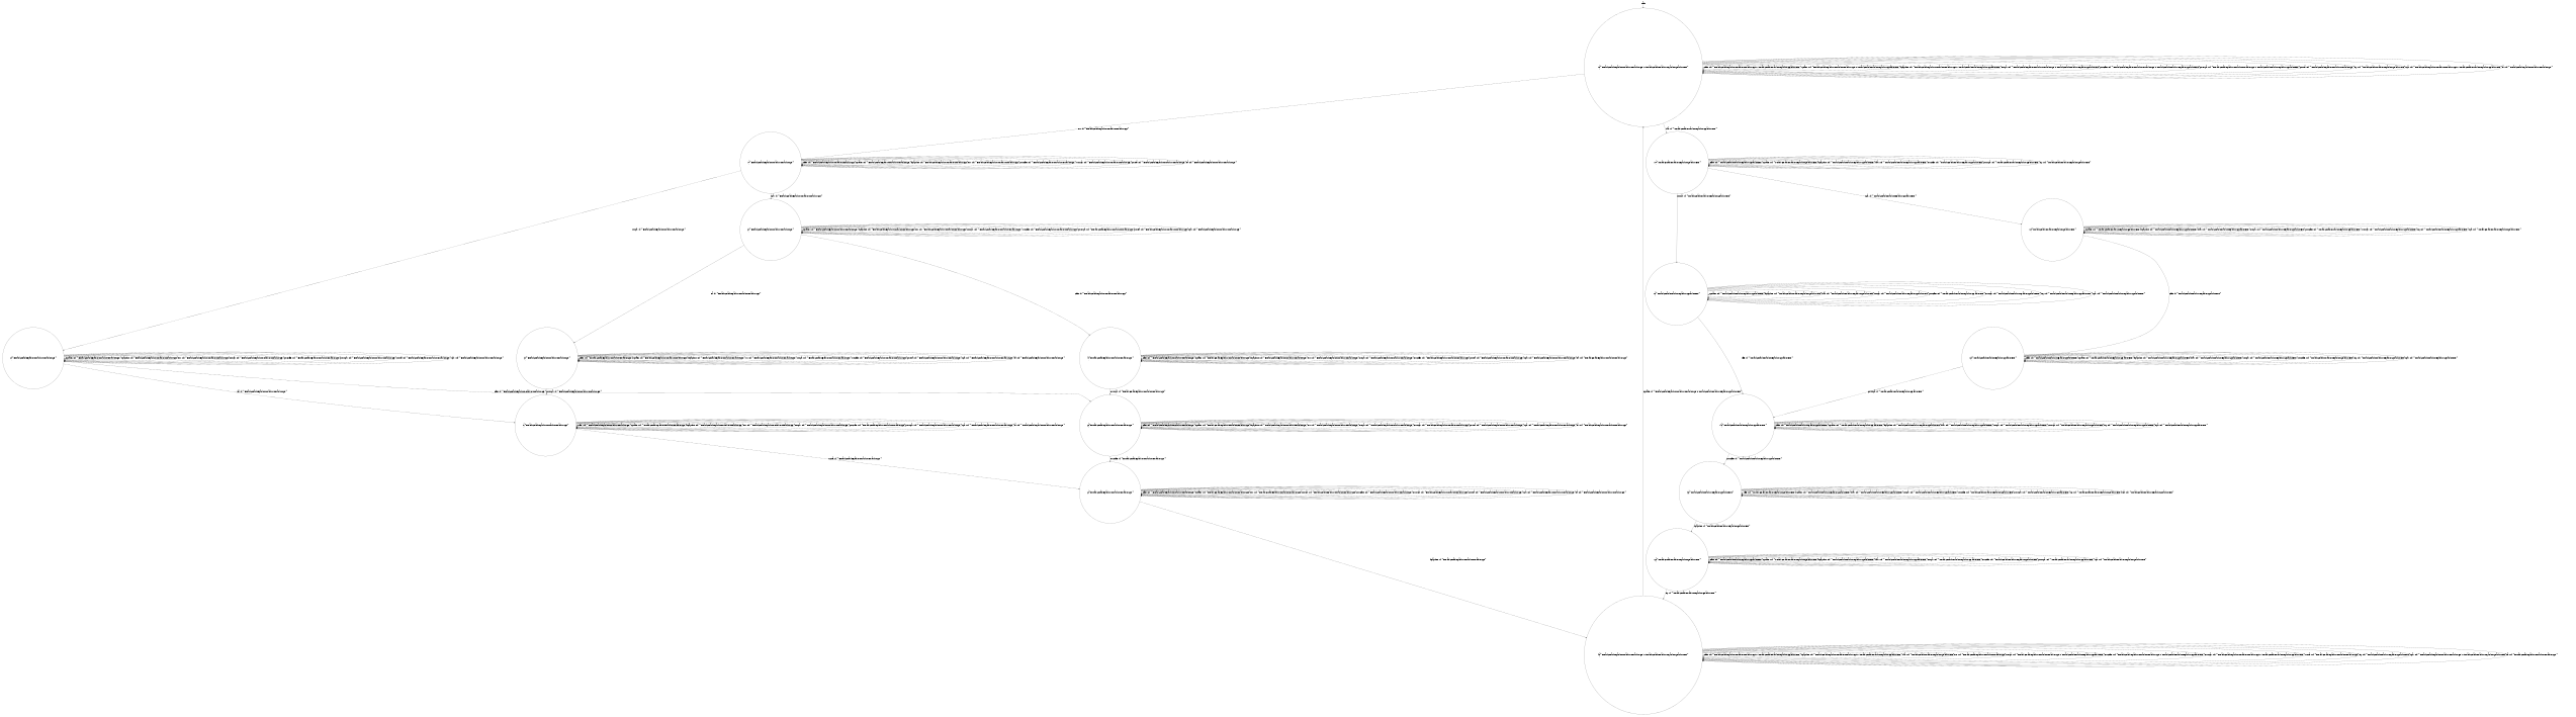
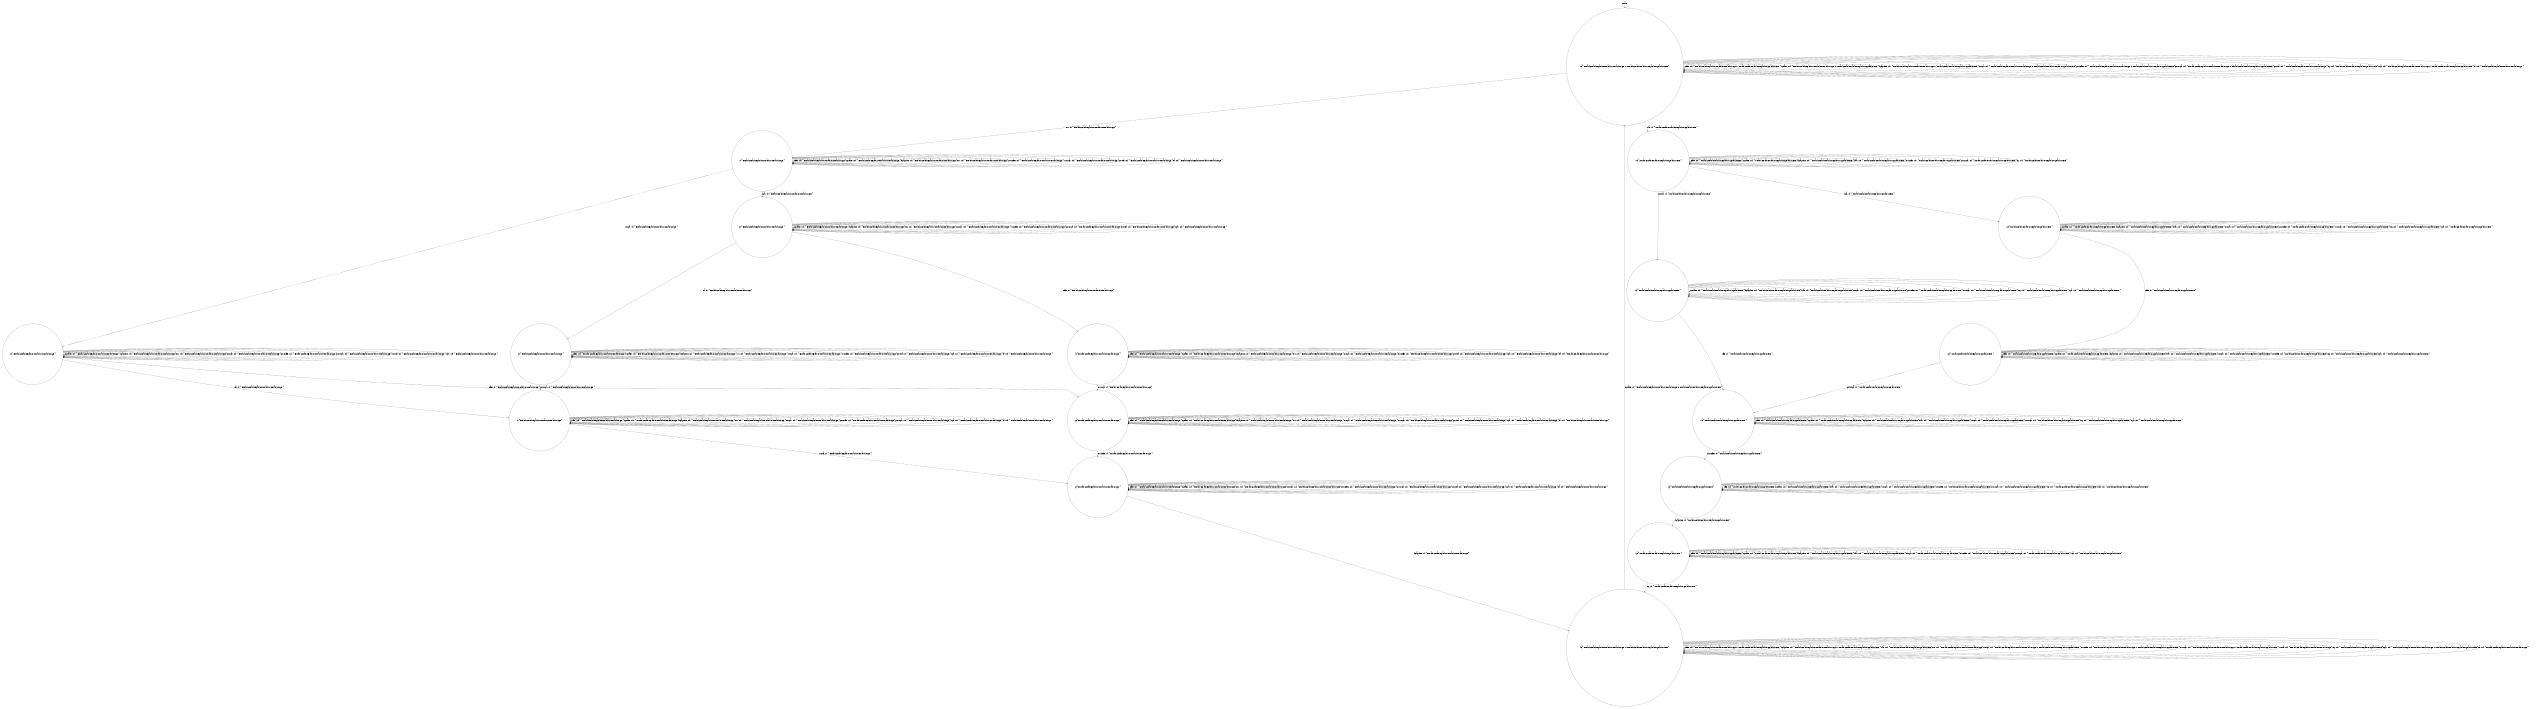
  digraph {
    node [shape=circle]
    edge [lblstyle="above, sloped"]
    n1 [label="0@[((EUR and COF and TEA and not DOL and not TON and not CAP) or (DOL and COF and TON and not TEA and not CAP and not EUR))]"]
    n2 [label="1@[((EUR and COF and TEA and not DOL and not TON and not CAP))]"]
    n3 [label="10@[((DOL and COF and TON and not TEA and not CAP and not EUR))]"]
    n4 [label="2@[((EUR and COF and TEA and not DOL and not TON and not CAP))]"]
    n5 [label="3@[((EUR and COF and TEA and not DOL and not TON and not CAP))]"]
    n6 [label="6@[((EUR and COF and TEA and not DOL and not TON and not CAP))]"]
    n7 [label="7@[((EUR and COF and TEA and not DOL and not TON and not CAP))]"]
    n8 [label="4@[((EUR and COF and TEA and not DOL and not TON and not CAP))]"]
    n9 [label="5@[((EUR and COF and TEA and not DOL and not TON and not CAP))]"]
    n10 [label="8@[((EUR and COF and TEA and not DOL and not TON and not CAP))]"]
    n11 [label="9@[((EUR and COF and TEA and not DOL and not TON and not CAP) or (DOL and COF and TON and not TEA and not CAP and not EUR))]"]
    n12 [label="11@[((DOL and COF and TON and not TEA and not CAP and not EUR))]"]
    n13 [label="12@[((DOL and COF and TON and not TEA and not CAP and not EUR))]"]
    n14 [label="14@[((DOL and COF and TON and not TEA and not CAP and not EUR))]"]
    n15 [label="13@[((DOL and COF and TON and not TEA and not CAP and not EUR))]"]
    n16 [label="15@[((DOL and COF and TON and not TEA and not CAP and not EUR))]"]
    n17 [label="16@[((DOL and COF and TON and not TEA and not CAP and not EUR))]"]
-   __start0 [height=0 shape=none width=0 label=__and0]
+   __start0 [height=0 shape=none width=0]
    n1 -> n1 [label="coffee / nok() [((EUR and COF and TEA and not DOL and not TON and not CAP) or (DOL and COF and TON and not TEA and not CAP and not EUR))]"]
    n1 -> n1 [label="cup_taken / nok() [((EUR and COF and TEA and not DOL and not TON and not CAP) or (DOL and COF and TON and not TEA and not CAP and not EUR))]"]
    n1 -> n1 [label="display_done / nok() [((EUR and COF and TEA and not DOL and not TON and not CAP) or (DOL and COF and TON and not TEA and not CAP and not EUR))]"]
    n1 -> n1 [label="no_sugar / nok() [((EUR and COF and TEA and not DOL and not TON and not CAP) or (DOL and COF and TON and not TEA and not CAP and not EUR))]"]
    n1 -> n1 [label="pour_coffee / nok() [((EUR and COF and TEA and not DOL and not TON and not CAP) or (DOL and COF and TON and not TEA and not CAP and not EUR))]"]
    n1 -> n1 [label="pour_sugar / nok() [((EUR and COF and TEA and not DOL and not TON and not CAP) or (DOL and COF and TON and not TEA and not CAP and not EUR))]"]
    n1 -> n1 [label="pour_tea / nok() [((EUR and COF and TEA and not DOL and not TON and not CAP))]"]
    n1 -> n1 [label="ring / nok() [((DOL and COF and TON and not TEA and not CAP and not EUR))]"]
    n1 -> n1 [label="sugar / nok() [((EUR and COF and TEA and not DOL and not TON and not CAP) or (DOL and COF and TON and not TEA and not CAP and not EUR))]"]
    n1 -> n1 [label="tea / nok() [((EUR and COF and TEA and not DOL and not TON and not CAP))]"]
    n1 -> n2 [label="euro / ok() [((EUR and COF and TEA and not DOL and not TON and not CAP))]"]
    n1 -> n3 [label="dollar / ok() [((DOL and COF and TON and not TEA and not CAP and not EUR))]"]
    n2 -> n2 [label="coffee / nok() [((EUR and COF and TEA and not DOL and not TON and not CAP))]"]
    n2 -> n2 [label="cup_taken / nok() [((EUR and COF and TEA and not DOL and not TON and not CAP))]"]
    n2 -> n2 [label="display_done / nok() [((EUR and COF and TEA and not DOL and not TON and not CAP))]"]
    n2 -> n2 [label="euro / nok() [((EUR and COF and TEA and not DOL and not TON and not CAP))]"]
    n2 -> n2 [label="pour_coffee / nok() [((EUR and COF and TEA and not DOL and not TON and not CAP))]"]
    n2 -> n2 [label="pour_sugar / nok() [((EUR and COF and TEA and not DOL and not TON and not CAP))]"]
    n2 -> n2 [label="pour_tea / nok() [((EUR and COF and TEA and not DOL and not TON and not CAP))]"]
    n2 -> n2 [label="tea / nok() [((EUR and COF and TEA and not DOL and not TON and not CAP))]"]
    n2 -> n4 [label="no_sugar / ok() [((EUR and COF and TEA and not DOL and not TON and not CAP))]"]
    n2 -> n5 [label="sugar / ok() [((EUR and COF and TEA and not DOL and not TON and not CAP))]"]
    n3 -> n3 [label="coffee / nok() [((DOL and COF and TON and not TEA and not CAP and not EUR))]"]
    n3 -> n3 [label="cup_taken / nok() [((DOL and COF and TON and not TEA and not CAP and not EUR))]"]
    n3 -> n3 [label="display_done / nok() [((DOL and COF and TON and not TEA and not CAP and not EUR))]"]
    n3 -> n3 [label="dollar / nok() [((DOL and COF and TON and not TEA and not CAP and not EUR))]"]
    n3 -> n3 [label="pour_coffee / nok() [((DOL and COF and TON and not TEA and not CAP and not EUR))]"]
    n3 -> n3 [label="pour_sugar / nok() [((DOL and COF and TON and not TEA and not CAP and not EUR))]"]
    n3 -> n3 [label="ring / nok() [((DOL and COF and TON and not TEA and not CAP and not EUR))]"]
    n3 -> n12 [label="no_sugar / ok() [((DOL and COF and TON and not TEA and not CAP and not EUR))]"]
    n3 -> n13 [label="sugar / ok() [((DOL and COF and TON and not TEA and not CAP and not EUR))]"]
    n4 -> n4 [label="cup_taken / nok() [((EUR and COF and TEA and not DOL and not TON and not CAP))]"]
    n4 -> n4 [label="display_done / nok() [((EUR and COF and TEA and not DOL and not TON and not CAP))]"]
    n4 -> n4 [label="euro / nok() [((EUR and COF and TEA and not DOL and not TON and not CAP))]"]
    n4 -> n4 [label="no_sugar / nok() [((EUR and COF and TEA and not DOL and not TON and not CAP))]"]
    n4 -> n4 [label="pour_coffee / nok() [((EUR and COF and TEA and not DOL and not TON and not CAP))]"]
    n4 -> n4 [label="pour_sugar / nok() [((EUR and COF and TEA and not DOL and not TON and not CAP))]"]
    n4 -> n4 [label="pour_tea / nok() [((EUR and COF and TEA and not DOL and not TON and not CAP))]"]
    n4 -> n4 [label="sugar / void() [((EUR and COF and TEA and not DOL and not TON and not CAP))]"]
    n4 -> n6 [label="coffee / ok() [((EUR and COF and TEA and not DOL and not TON and not CAP))]"]
    n4 -> n7 [label="tea / ok() [((EUR and COF and TEA and not DOL and not TON and not CAP))]"]
    n5 -> n5 [label="cup_taken / nok() [((EUR and COF and TEA and not DOL and not TON and not CAP))]"]
    n5 -> n5 [label="display_done / nok() [((EUR and COF and TEA and not DOL and not TON and not CAP))]"]
    n5 -> n5 [label="euro / nok() [((EUR and COF and TEA and not DOL and not TON and not CAP))]"]
    n5 -> n5 [label="no_sugar / void() [((EUR and COF and TEA and not DOL and not TON and not CAP))]"]
    n5 -> n5 [label="pour_coffee / nok() [((EUR and COF and TEA and not DOL and not TON and not CAP))]"]
    n5 -> n5 [label="pour_sugar / nok() [((EUR and COF and TEA and not DOL and not TON and not CAP))]"]
    n5 -> n5 [label="pour_tea / nok() [((EUR and COF and TEA and not DOL and not TON and not CAP))]"]
    n5 -> n5 [label="sugar / nok() [((EUR and COF and TEA and not DOL and not TON and not CAP))]"]
    n5 -> n8 [label="coffee / ok() [((EUR and COF and TEA and not DOL and not TON and not CAP))]"]
    n5 -> n9 [label="tea / ok() [((EUR and COF and TEA and not DOL and not TON and not CAP))]"]
    n6 -> n6 [label="coffee / nok() [((EUR and COF and TEA and not DOL and not TON and not CAP))]"]
    n6 -> n6 [label="cup_taken / nok() [((EUR and COF and TEA and not DOL and not TON and not CAP))]"]
    n6 -> n6 [label="display_done / nok() [((EUR and COF and TEA and not DOL and not TON and not CAP))]"]
    n6 -> n6 [label="euro / nok() [((EUR and COF and TEA and not DOL and not TON and not CAP))]"]
    n6 -> n6 [label="no_sugar / nok() [((EUR and COF and TEA and not DOL and not TON and not CAP))]"]
    n6 -> n6 [label="pour_sugar / nok() [((EUR and COF and TEA and not DOL and not TON and not CAP))]"]
    n6 -> n6 [label="pour_tea / nok() [((EUR and COF and TEA and not DOL and not TON and not CAP))]"]
    n6 -> n6 [label="sugar / nok() [((EUR and COF and TEA and not DOL and not TON and not CAP))]"]
    n6 -> n6 [label="tea / void() [((EUR and COF and TEA and not DOL and not TON and not CAP))]"]
    n6 -> n10 [label="pour_coffee / ok() [((EUR and COF and TEA and not DOL and not TON and not CAP))]"]
    n7 -> n7 [label="coffee / void() [((EUR and COF and TEA and not DOL and not TON and not CAP))]"]
    n7 -> n7 [label="cup_taken / nok() [((EUR and COF and TEA and not DOL and not TON and not CAP))]"]
    n7 -> n7 [label="display_done / nok() [((EUR and COF and TEA and not DOL and not TON and not CAP))]"]
    n7 -> n7 [label="euro / nok() [((EUR and COF and TEA and not DOL and not TON and not CAP))]"]
    n7 -> n7 [label="no_sugar / nok() [((EUR and COF and TEA and not DOL and not TON and not CAP))]"]
    n7 -> n7 [label="pour_coffee / nok() [((EUR and COF and TEA and not DOL and not TON and not CAP))]"]
    n7 -> n7 [label="pour_sugar / nok() [((EUR and COF and TEA and not DOL and not TON and not CAP))]"]
    n7 -> n7 [label="sugar / nok() [((EUR and COF and TEA and not DOL and not TON and not CAP))]"]
    n7 -> n7 [label="tea / nok() [((EUR and COF and TEA and not DOL and not TON and not CAP))]"]
    n7 -> n10 [label="pour_tea / ok() [((EUR and COF and TEA and not DOL and not TON and not CAP))]"]
    n8 -> n6 [label="pour_sugar / ok() [((EUR and COF and TEA and not DOL and not TON and not CAP))]"]
    n8 -> n8 [label="coffee / nok() [((EUR and COF and TEA and not DOL and not TON and not CAP))]"]
    n8 -> n8 [label="cup_taken / nok() [((EUR and COF and TEA and not DOL and not TON and not CAP))]"]
    n8 -> n8 [label="display_done / nok() [((EUR and COF and TEA and not DOL and not TON and not CAP))]"]
    n8 -> n8 [label="euro / nok() [((EUR and COF and TEA and not DOL and not TON and not CAP))]"]
    n8 -> n8 [label="no_sugar / nok() [((EUR and COF and TEA and not DOL and not TON and not CAP))]"]
    n8 -> n8 [label="pour_coffee / nok() [((EUR and COF and TEA and not DOL and not TON and not CAP))]"]
    n8 -> n8 [label="pour_tea / nok() [((EUR and COF and TEA and not DOL and not TON and not CAP))]"]
    n8 -> n8 [label="sugar / nok() [((EUR and COF and TEA and not DOL and not TON and not CAP))]"]
    n8 -> n8 [label="tea / void() [((EUR and COF and TEA and not DOL and not TON and not CAP))]"]
    n9 -> n7 [label="pour_sugar / ok() [((EUR and COF and TEA and not DOL and not TON and not CAP))]"]
    n9 -> n9 [label="coffee / void() [((EUR and COF and TEA and not DOL and not TON and not CAP))]"]
    n9 -> n9 [label="cup_taken / nok() [((EUR and COF and TEA and not DOL and not TON and not CAP))]"]
    n9 -> n9 [label="display_done / nok() [((EUR and COF and TEA and not DOL and not TON and not CAP))]"]
    n9 -> n9 [label="euro / nok() [((EUR and COF and TEA and not DOL and not TON and not CAP))]"]
    n9 -> n9 [label="no_sugar / nok() [((EUR and COF and TEA and not DOL and not TON and not CAP))]"]
    n9 -> n9 [label="pour_coffee / nok() [((EUR and COF and TEA and not DOL and not TON and not CAP))]"]
    n9 -> n9 [label="pour_tea / nok() [((EUR and COF and TEA and not DOL and not TON and not CAP))]"]
    n9 -> n9 [label="sugar / nok() [((EUR and COF and TEA and not DOL and not TON and not CAP))]"]
    n9 -> n9 [label="tea / nok() [((EUR and COF and TEA and not DOL and not TON and not CAP))]"]
    n10 -> n10 [label="coffee / nok() [((EUR and COF and TEA and not DOL and not TON and not CAP))]"]
    n10 -> n10 [label="cup_taken / nok() [((EUR and COF and TEA and not DOL and not TON and not CAP))]"]
    n10 -> n10 [label="euro / nok() [((EUR and COF and TEA and not DOL and not TON and not CAP))]"]
    n10 -> n10 [label="no_sugar / nok() [((EUR and COF and TEA and not DOL and not TON and not CAP))]"]
    n10 -> n10 [label="pour_coffee / nok() [((EUR and COF and TEA and not DOL and not TON and not CAP))]"]
    n10 -> n10 [label="pour_sugar / nok() [((EUR and COF and TEA and not DOL and not TON and not CAP))]"]
    n10 -> n10 [label="pour_tea / nok() [((EUR and COF and TEA and not DOL and not TON and not CAP))]"]
    n10 -> n10 [label="sugar / nok() [((EUR and COF and TEA and not DOL and not TON and not CAP))]"]
    n10 -> n10 [label="tea / nok() [((EUR and COF and TEA and not DOL and not TON and not CAP))]"]
    n10 -> n11 [label="display_done / ok() [((EUR and COF and TEA and not DOL and not TON and not CAP))]"]
    n11 -> n1 [label="cup_taken / ok() [((EUR and COF and TEA and not DOL and not TON and not CAP) or (DOL and COF and TON and not TEA and not CAP and not EUR))]"]
    n11 -> n11 [label="coffee / nok() [((EUR and COF and TEA and not DOL and not TON and not CAP) or (DOL and COF and TON and not TEA and not CAP and not EUR))]"]
    n11 -> n11 [label="display_done / nok() [((EUR and COF and TEA and not DOL and not TON and not CAP) or (DOL and COF and TON and not TEA and not CAP and not EUR))]"]
    n11 -> n11 [label="dollar / nok() [((DOL and COF and TON and not TEA and not CAP and not EUR))]"]
    n11 -> n11 [label="euro / nok() [((EUR and COF and TEA and not DOL and not TON and not CAP))]"]
    n11 -> n11 [label="no_sugar / nok() [((EUR and COF and TEA and not DOL and not TON and not CAP) or (DOL and COF and TON and not TEA and not CAP and not EUR))]"]
    n11 -> n11 [label="pour_coffee / nok() [((EUR and COF and TEA and not DOL and not TON and not CAP) or (DOL and COF and TON and not TEA and not CAP and not EUR))]"]
    n11 -> n11 [label="pour_sugar / nok() [((EUR and COF and TEA and not DOL and not TON and not CAP) or (DOL and COF and TON and not TEA and not CAP and not EUR))]"]
    n11 -> n11 [label="pour_tea / nok() [((EUR and COF and TEA and not DOL and not TON and not CAP))]"]
    n11 -> n11 [label="ring / nok() [((DOL and COF and TON and not TEA and not CAP and not EUR))]"]
    n11 -> n11 [label="sugar / nok() [((EUR and COF and TEA and not DOL and not TON and not CAP) or (DOL and COF and TON and not TEA and not CAP and not EUR))]"]
    n11 -> n11 [label="tea / nok() [((EUR and COF and TEA and not DOL and not TON and not CAP))]"]
    n12 -> n12 [label="cup_taken / nok() [((DOL and COF and TON and not TEA and not CAP and not EUR))]"]
    n12 -> n12 [label="display_done / nok() [((DOL and COF and TON and not TEA and not CAP and not EUR))]"]
    n12 -> n12 [label="dollar / nok() [((DOL and COF and TON and not TEA and not CAP and not EUR))]"]
    n12 -> n12 [label="no_sugar / nok() [((DOL and COF and TON and not TEA and not CAP and not EUR))]"]
    n12 -> n12 [label="pour_coffee / nok() [((DOL and COF and TON and not TEA and not CAP and not EUR))]"]
    n12 -> n12 [label="pour_sugar / nok() [((DOL and COF and TON and not TEA and not CAP and not EUR))]"]
    n12 -> n12 [label="ring / nok() [((DOL and COF and TON and not TEA and not CAP and not EUR))]"]
    n12 -> n12 [label="sugar / void() [((DOL and COF and TON and not TEA and not CAP and not EUR))]"]
    n12 -> n14 [label="coffee / ok() [((DOL and COF and TON and not TEA and not CAP and not EUR))]"]
    n13 -> n13 [label="cup_taken / nok() [((DOL and COF and TON and not TEA and not CAP and not EUR))]"]
    n13 -> n13 [label="display_done / nok() [((DOL and COF and TON and not TEA and not CAP and not EUR))]"]
    n13 -> n13 [label="dollar / nok() [((DOL and COF and TON and not TEA and not CAP and not EUR))]"]
    n13 -> n13 [label="no_sugar / void() [((DOL and COF and TON and not TEA and not CAP and not EUR))]"]
    n13 -> n13 [label="pour_coffee / nok() [((DOL and COF and TON and not TEA and not CAP and not EUR))]"]
    n13 -> n13 [label="pour_sugar / nok() [((DOL and COF and TON and not TEA and not CAP and not EUR))]"]
    n13 -> n13 [label="ring / nok() [((DOL and COF and TON and not TEA and not CAP and not EUR))]"]
    n13 -> n13 [label="sugar / nok() [((DOL and COF and TON and not TEA and not CAP and not EUR))]"]
    n13 -> n15 [label="coffee / ok() [((DOL and COF and TON and not TEA and not CAP and not EUR))]"]
    n14 -> n14 [label="coffee / nok() [((DOL and COF and TON and not TEA and not CAP and not EUR))]"]
    n14 -> n14 [label="cup_taken / nok() [((DOL and COF and TON and not TEA and not CAP and not EUR))]"]
    n14 -> n14 [label="display_done / nok() [((DOL and COF and TON and not TEA and not CAP and not EUR))]"]
    n14 -> n14 [label="dollar / nok() [((DOL and COF and TON and not TEA and not CAP and not EUR))]"]
    n14 -> n14 [label="no_sugar / nok() [((DOL and COF and TON and not TEA and not CAP and not EUR))]"]
    n14 -> n14 [label="pour_sugar / nok() [((DOL and COF and TON and not TEA and not CAP and not EUR))]"]
    n14 -> n14 [label="ring / nok() [((DOL and COF and TON and not TEA and not CAP and not EUR))]"]
    n14 -> n14 [label="sugar / nok() [((DOL and COF and TON and not TEA and not CAP and not EUR))]"]
    n14 -> n16 [label="pour_coffee / ok() [((DOL and COF and TON and not TEA and not CAP and not EUR))]"]
    n15 -> n14 [label="pour_sugar / ok() [((DOL and COF and TON and not TEA and not CAP and not EUR))]"]
    n15 -> n15 [label="coffee / nok() [((DOL and COF and TON and not TEA and not CAP and not EUR))]"]
    n15 -> n15 [label="cup_taken / nok() [((DOL and COF and TON and not TEA and not CAP and not EUR))]"]
    n15 -> n15 [label="display_done / nok() [((DOL and COF and TON and not TEA and not CAP and not EUR))]"]
    n15 -> n15 [label="dollar / nok() [((DOL and COF and TON and not TEA and not CAP and not EUR))]"]
    n15 -> n15 [label="no_sugar / nok() [((DOL and COF and TON and not TEA and not CAP and not EUR))]"]
    n15 -> n15 [label="pour_coffee / nok() [((DOL and COF and TON and not TEA and not CAP and not EUR))]"]
    n15 -> n15 [label="ring / nok() [((DOL and COF and TON and not TEA and not CAP and not EUR))]"]
    n15 -> n15 [label="sugar / nok() [((DOL and COF and TON and not TEA and not CAP and not EUR))]"]
    n16 -> n16 [label="coffee / nok() [((DOL and COF and TON and not TEA and not CAP and not EUR))]"]
    n16 -> n16 [label="cup_taken / nok() [((DOL and COF and TON and not TEA and not CAP and not EUR))]"]
    n16 -> n16 [label="dollar / nok() [((DOL and COF and TON and not TEA and not CAP and not EUR))]"]
    n16 -> n16 [label="no_sugar / nok() [((DOL and COF and TON and not TEA and not CAP and not EUR))]"]
    n16 -> n16 [label="pour_coffee / nok() [((DOL and COF and TON and not TEA and not CAP and not EUR))]"]
    n16 -> n16 [label="pour_sugar / nok() [((DOL and COF and TON and not TEA and not CAP and not EUR))]"]
    n16 -> n16 [label="ring / nok() [((DOL and COF and TON and not TEA and not CAP and not EUR))]"]
    n16 -> n16 [label="sugar / nok() [((DOL and COF and TON and not TEA and not CAP and not EUR))]"]
    n16 -> n17 [label="display_done / ok() [((DOL and COF and TON and not TEA and not CAP and not EUR))]"]
    n17 -> n11 [label="ring / ok() [((DOL and COF and TON and not TEA and not CAP and not EUR))]"]
    n17 -> n17 [label="coffee / nok() [((DOL and COF and TON and not TEA and not CAP and not EUR))]"]
    n17 -> n17 [label="cup_taken / nok() [((DOL and COF and TON and not TEA and not CAP and not EUR))]"]
    n17 -> n17 [label="display_done / nok() [((DOL and COF and TON and not TEA and not CAP and not EUR))]"]
    n17 -> n17 [label="dollar / nok() [((DOL and COF and TON and not TEA and not CAP and not EUR))]"]
    n17 -> n17 [label="no_sugar / nok() [((DOL and COF and TON and not TEA and not CAP and not EUR))]"]
    n17 -> n17 [label="pour_coffee / nok() [((DOL and COF and TON and not TEA and not CAP and not EUR))]"]
    n17 -> n17 [label="pour_sugar / nok() [((DOL and COF and TON and not TEA and not CAP and not EUR))]"]
    n17 -> n17 [label="sugar / nok() [((DOL and COF and TON and not TEA and not CAP and not EUR))]"]
    __start0 -> n1
  }
